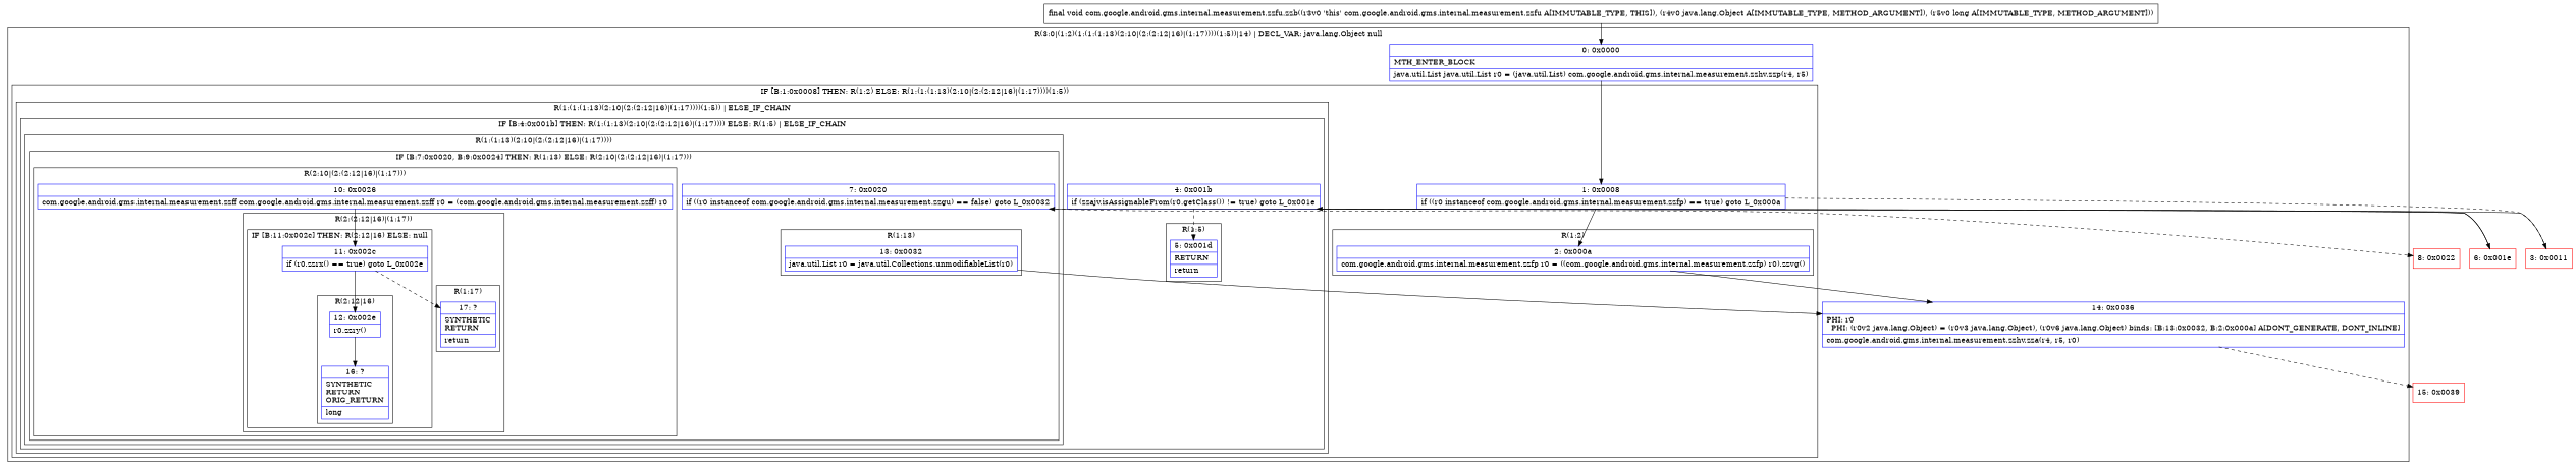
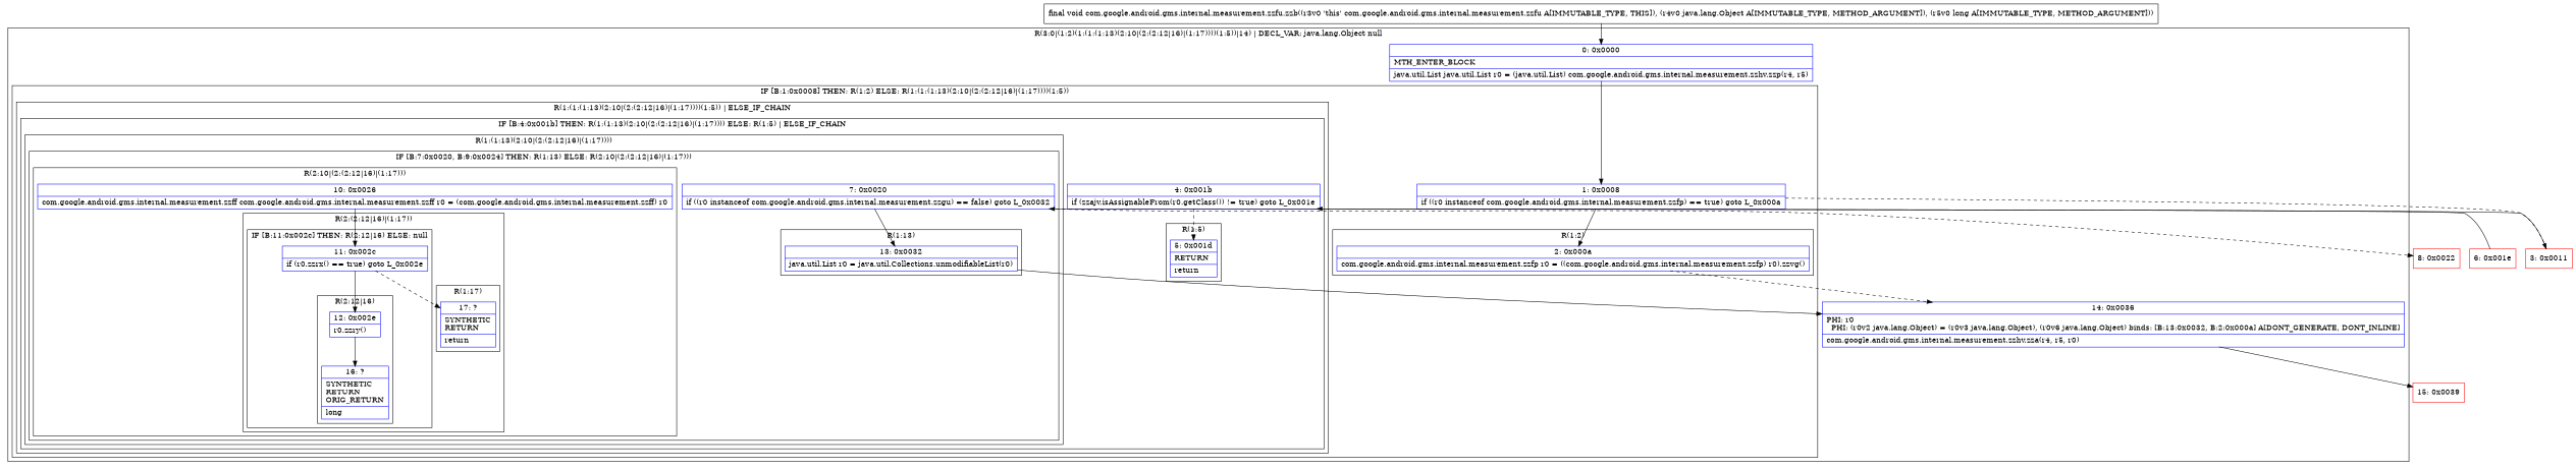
  digraph {
    node [color=blue shape=record]
    n1 [label="{2\:\ 0x000a|com.google.android.gms.internal.measurement.zzfp r0 = ((com.google.android.gms.internal.measurement.zzfp) r0).zzvg()\l}"]
    n2 [label="{13\:\ 0x0032|java.util.List r0 = java.util.Collections.unmodifiableList(r0)\l}"]
    n3 [label="{12\:\ 0x002e|r0.zzry()\l}"]
    n4 [label="{16\:\ ?|SYNTHETIC\lRETURN\lORIG_RETURN\l|long\l}"]
    n5 [label="{11\:\ 0x002c|if (r0.zzrx() == true) goto L_0x002e\l}"]
    n6 [label="{17\:\ ?|SYNTHETIC\lRETURN\l|return\l}"]
    n7 [label="{10\:\ 0x0026|com.google.android.gms.internal.measurement.zzff com.google.android.gms.internal.measurement.zzff r0 = (com.google.android.gms.internal.measurement.zzff) r0\l}"]
    n8 [label="{7\:\ 0x0020|if ((r0 instanceof com.google.android.gms.internal.measurement.zzgu) == false) goto L_0x0032\l}"]
    n9 [label="{5\:\ 0x001d|RETURN\l|return\l}"]
    n10 [label="{4\:\ 0x001b|if (zzajv.isAssignableFrom(r0.getClass()) != true) goto L_0x001e\l}"]
    n11 [label="{1\:\ 0x0008|if ((r0 instanceof com.google.android.gms.internal.measurement.zzfp) == true) goto L_0x000a\l}"]
    n12 [label="{0\:\ 0x0000|MTH_ENTER_BLOCK\l|java.util.List java.util.List r0 = (java.util.List) com.google.android.gms.internal.measurement.zzhv.zzp(r4, r5)\l}"]
    n13 [label="{14\:\ 0x0036|PHI: r0 \l  PHI: (r0v2 java.lang.Object) = (r0v3 java.lang.Object), (r0v6 java.lang.Object) binds: [B:13:0x0032, B:2:0x000a] A[DONT_GENERATE, DONT_INLINE]\l|com.google.android.gms.internal.measurement.zzhv.zza(r4, r5, r0)\l}"]
    n14 [color=red label="{8\:\ 0x0022}"]
    n15 [color=red label="{6\:\ 0x001e}"]
    n16 [color=red label="{3\:\ 0x0011}"]
    n17 [color=red label="{15\:\ 0x0039}"]
    n18 [label="{final void com.google.android.gms.internal.measurement.zzfu.zzb((r3v0 'this' com.google.android.gms.internal.measurement.zzfu A[IMMUTABLE_TYPE, THIS]), (r4v0 java.lang.Object A[IMMUTABLE_TYPE, METHOD_ARGUMENT]), (r5v0 long A[IMMUTABLE_TYPE, METHOD_ARGUMENT])) }" color=""]
    subgraph cluster_1 {
      label="R(3:0|(1:2)(1:(1:(1:13)(2:10|(2:(2:12|16)|(1:17))))(1:5))|14) | DECL_VAR: java.lang.Object null\l"
      n12
      n13
      subgraph cluster_2 {
        label="IF [B:1:0x0008] THEN: R(1:2) ELSE: R(1:(1:(1:13)(2:10|(2:(2:12|16)|(1:17))))(1:5))"
        n11
        subgraph cluster_3 {
          label="R(1:2)"
          n1
        }
        subgraph cluster_4 {
          label="R(1:(1:(1:13)(2:10|(2:(2:12|16)|(1:17))))(1:5)) | ELSE_IF_CHAIN\l"
          subgraph cluster_5 {
            label="IF [B:4:0x001b] THEN: R(1:(1:13)(2:10|(2:(2:12|16)|(1:17)))) ELSE: R(1:5) | ELSE_IF_CHAIN\l"
            n10
            subgraph cluster_6 {
              label="R(1:(1:13)(2:10|(2:(2:12|16)|(1:17))))"
              subgraph cluster_7 {
                label="IF [B:7:0x0020, B:9:0x0024] THEN: R(1:13) ELSE: R(2:10|(2:(2:12|16)|(1:17)))"
                n8
                subgraph cluster_8 {
                  label="R(1:13)"
                  n2
                }
                subgraph cluster_9 {
                  label="R(2:10|(2:(2:12|16)|(1:17)))"
                  n7
                  subgraph cluster_10 {
                    label="R(2:(2:12|16)|(1:17))"
                    subgraph cluster_11 {
                      label="IF [B:11:0x002c] THEN: R(2:12|16) ELSE: null"
                      n5
                      subgraph cluster_12 {
                        label="R(2:12|16)"
                        n3
                        n4
                      }
                    }
                    subgraph cluster_13 {
                      label="R(1:17)"
                      n6
                    }
                  }
                }
              }
            }
            subgraph cluster_14 {
              label="R(1:5)"
              n9
            }
          }
        }
      }
    }
-   n1 -> n13
+   n1 -> n13 [style=dashed]
    n2 -> n13
    n3 -> n4
    n5 -> n3
    n5 -> n6 [style=dashed]
    n7 -> n5
+   n8 -> n2
    n8 -> n14 [style=dashed]
    n10 -> n9 [style=dashed]
-   n10 -> n15
    n11 -> n1
    n11 -> n16 [style=dashed]
    n12 -> n11
-   n13 -> n17 [style=dashed]
+   n13 -> n17
    n15 -> n8
    n16 -> n10
    n18 -> n12
  }
